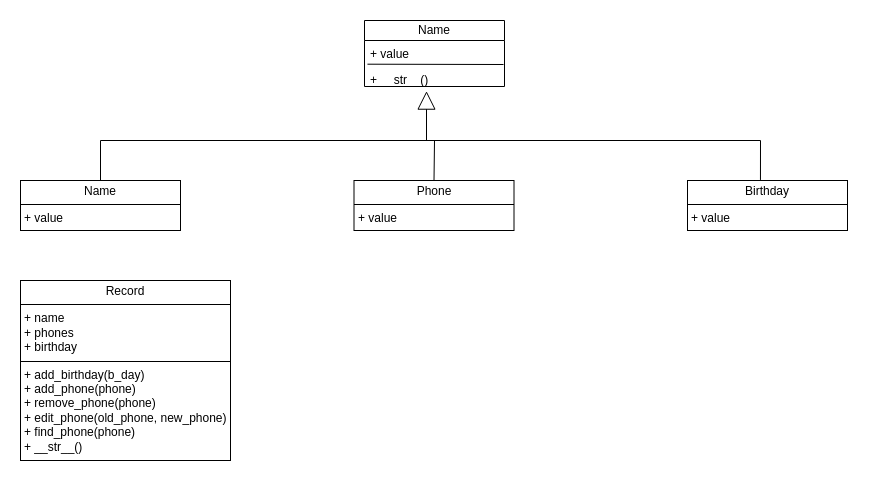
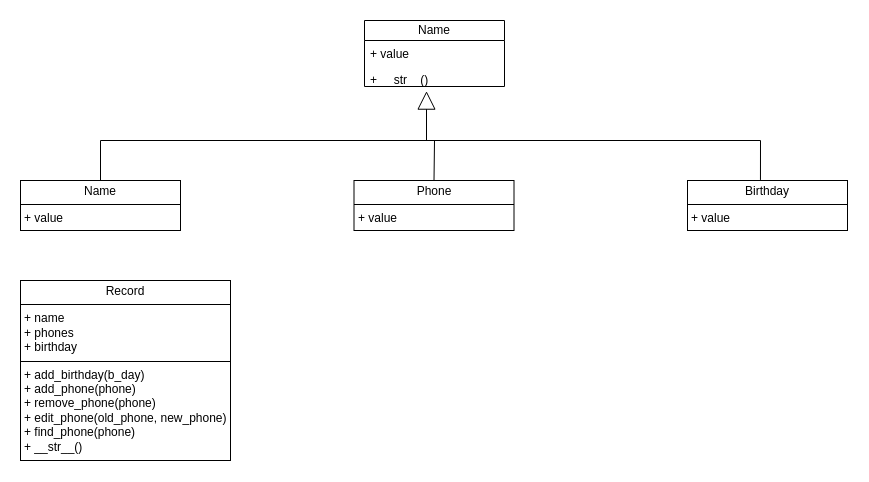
  <mxCell id="0" value="" />
  <mxCell id="1" parent="0" />
  <mxCell id="2" value="Name" style="swimlane;fontStyle=0;childLayout=stackLayout;horizontal=1;startSize=20;fillColor=none;horizontalStack=0;resizeParent=1;resizeParentMax=0;resizeLast=0;collapsible=1;marginBottom=0;whiteSpace=wrap;html=1;" vertex="1" parent="1"><mxGeometry x="364" width="140" height="66" as="geometry" y="20" /></mxCell>
  <mxCell id="3" value="+ value" style="text;strokeColor=none;fillColor=none;align=left;verticalAlign=top;spacingLeft=4;spacingRight=4;overflow=hidden;rotatable=0;points=[[0,0.5],[1,0.5]];portConstraint=eastwest;whiteSpace=wrap;html=1;" vertex="1" parent="2"><mxGeometry y="20" width="140" height="26" as="geometry" /></mxCell>
  <mxCell id="4" value="+ __str__()" style="text;strokeColor=none;fillColor=none;align=left;verticalAlign=top;spacingLeft=4;spacingRight=4;overflow=hidden;rotatable=0;points=[[0,0.5],[1,0.5]];portConstraint=eastwest;whiteSpace=wrap;html=1;" vertex="1" parent="2"><mxGeometry y="46" width="140" height="20" as="geometry" /></mxCell>
- <mxCell id="5" value="" style="endArrow=none;html=1;rounded=0;entryX=0.993;entryY=0.923;entryDx=0;entryDy=0;entryPerimeter=0;exitX=0.021;exitY=-0.115;exitDx=0;exitDy=0;exitPerimeter=0;" edge="1" parent="2" source="4" target="3"><mxGeometry width="50" height="50" relative="1" as="geometry"><mxPoint x="220" y="290" as="sourcePoint" /><mxPoint x="270" y="240" as="targetPoint" /></mxGeometry></mxCell>
  <mxCell id="6" value="&lt;p style=&quot;margin:0px;margin-top:4px;text-align:center;&quot;&gt;Name&lt;/p&gt;&lt;hr size=&quot;1&quot; style=&quot;border-style:solid;&quot;&gt;&lt;p style=&quot;margin:0px;margin-left:4px;&quot;&gt;+ value&lt;/p&gt;" style="verticalAlign=top;align=left;overflow=fill;html=1;whiteSpace=wrap;" vertex="1" parent="1"><mxGeometry y="180" width="160" height="50" as="geometry" x="20" /></mxCell>
  <mxCell id="7" value="&lt;p style=&quot;margin:0px;margin-top:4px;text-align:center;&quot;&gt;Phone&lt;/p&gt;&lt;hr size=&quot;1&quot; style=&quot;border-style:solid;&quot;&gt;&lt;p style=&quot;margin:0px;margin-left:4px;&quot;&gt;+ value&lt;/p&gt;" style="verticalAlign=top;align=left;overflow=fill;html=1;whiteSpace=wrap;" vertex="1" parent="1"><mxGeometry x="353.5" y="180" width="160" height="50" as="geometry" /></mxCell>
  <mxCell id="8" value="&lt;p style=&quot;margin:0px;margin-top:4px;text-align:center;&quot;&gt;Birthday&lt;/p&gt;&lt;hr size=&quot;1&quot; style=&quot;border-style:solid;&quot;&gt;&lt;p style=&quot;margin:0px;margin-left:4px;&quot;&gt;+ value&lt;br&gt;&lt;/p&gt;" style="verticalAlign=top;align=left;overflow=fill;html=1;whiteSpace=wrap;" vertex="1" parent="1"><mxGeometry x="687" y="180" width="160" height="50" as="geometry" /></mxCell>
  <mxCell id="9" value="" style="endArrow=none;html=1;rounded=0;entryX=0.5;entryY=0;entryDx=0;entryDy=0;" edge="1" parent="1" target="6"><mxGeometry width="50" height="50" relative="1" as="geometry"><mxPoint x="100" y="140" as="sourcePoint" /><mxPoint x="460" y="280" as="targetPoint" /></mxGeometry></mxCell>
  <mxCell id="10" value="" style="endArrow=none;html=1;rounded=0;" edge="1" parent="1"><mxGeometry width="50" height="50" relative="1" as="geometry"><mxPoint x="760" y="140" as="sourcePoint" /><mxPoint x="100" y="140" as="targetPoint" /></mxGeometry></mxCell>
  <mxCell id="11" value="" style="endArrow=none;html=1;rounded=0;exitX=0.456;exitY=-0.011;exitDx=0;exitDy=0;exitPerimeter=0;" edge="1" parent="1" source="8"><mxGeometry width="50" height="50" relative="1" as="geometry"><mxPoint x="410" y="330" as="sourcePoint" /><mxPoint x="760" y="140" as="targetPoint" /></mxGeometry></mxCell>
  <mxCell id="12" value="" style="endArrow=block;endSize=16;endFill=0;html=1;rounded=0;entryX=0.443;entryY=1.231;entryDx=0;entryDy=0;entryPerimeter=0;" edge="1" parent="1" target="4"><mxGeometry width="160" relative="1" as="geometry"><mxPoint x="426" y="140" as="sourcePoint" /><mxPoint x="510" y="300" as="targetPoint" /></mxGeometry></mxCell>
  <mxCell id="13" value="" style="endArrow=none;html=1;rounded=0;exitX=0.5;exitY=0;exitDx=0;exitDy=0;" edge="1" parent="1" source="7"><mxGeometry width="50" height="50" relative="1" as="geometry"><mxPoint x="410" y="330" as="sourcePoint" /><mxPoint x="434" y="140" as="targetPoint" /></mxGeometry></mxCell>
  <mxCell id="14" value="&lt;p style=&quot;margin:0px;margin-top:4px;text-align:center;&quot;&gt;Record&lt;/p&gt;&lt;hr size=&quot;1&quot; style=&quot;border-style:solid;&quot;&gt;&lt;p style=&quot;margin:0px;margin-left:4px;&quot;&gt;+ name&lt;/p&gt;&lt;p style=&quot;margin:0px;margin-left:4px;&quot;&gt;+ phones&lt;/p&gt;&lt;p style=&quot;margin:0px;margin-left:4px;&quot;&gt;+ birthday&amp;nbsp;&lt;/p&gt;&lt;hr size=&quot;1&quot; style=&quot;border-style:solid;&quot;&gt;&lt;p style=&quot;margin:0px;margin-left:4px;&quot;&gt;+ add_birthday(b_day)&lt;/p&gt;&lt;p style=&quot;margin:0px;margin-left:4px;&quot;&gt;+ add_phone(phone)&lt;/p&gt;&lt;p style=&quot;margin:0px;margin-left:4px;&quot;&gt;+ remove_phone(phone)&lt;/p&gt;&lt;p style=&quot;margin:0px;margin-left:4px;&quot;&gt;+ edit_phone(old_phone, new_phone)&lt;/p&gt;&lt;p style=&quot;margin:0px;margin-left:4px;&quot;&gt;+ find_phone(phone)&lt;/p&gt;&lt;p style=&quot;margin:0px;margin-left:4px;&quot;&gt;+ __str__()&lt;/p&gt;" style="verticalAlign=top;align=left;overflow=fill;html=1;whiteSpace=wrap;" vertex="1" parent="1"><mxGeometry y="280" width="210" height="180" as="geometry" x="20" /></mxCell>
